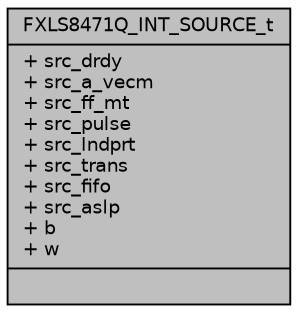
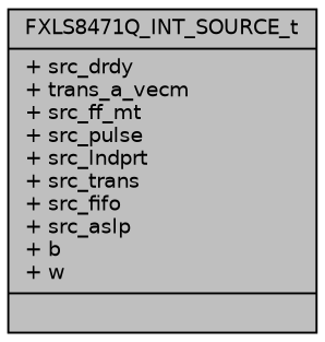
  digraph {
-   n1 [color=black fillcolor=grey75 fontcolor=black fontname=Helvetica fontsize=10 height=0.2 label="{FXLS8471Q_INT_SOURCE_t\n|+ src_drdy\l+ src_a_vecm\l+ src_ff_mt\l+ src_pulse\l+ src_lndprt\l+ src_trans\l+ src_fifo\l+ src_aslp\l+ b\l+ w\l|}" shape=record style=filled width=0.4]
+   n1 [color=black fillcolor=grey75 fontcolor=black fontname=Helvetica fontsize=10 height=0.2 label="{FXLS8471Q_INT_SOURCE_t\n|+ src_drdy\l+ trans_a_vecm\l+ src_ff_mt\l+ src_pulse\l+ src_lndprt\l+ src_trans\l+ src_fifo\l+ src_aslp\l+ b\l+ w\l|}" shape=record style=filled width=0.4]
  }
